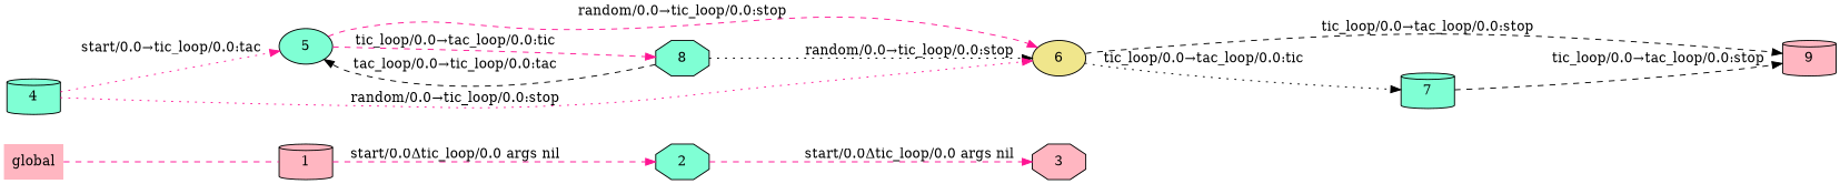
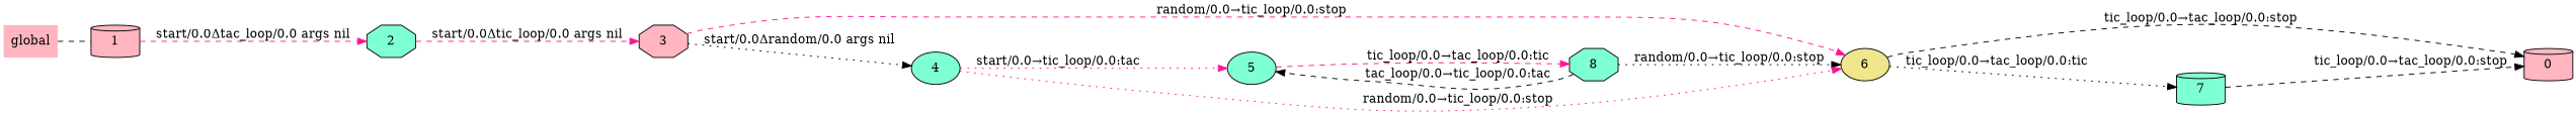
  digraph {
    rankdir=LR
    node [fillcolor=aquamarine shape=cylinder style=filled]
    edge [color=deeppink style=dashed]
    n1 [fillcolor=lightpink label=global shape=plaintext]
    n2 [fillcolor=lightpink label=1]
    n3 [label=2 shape=octagon]
-   n4 [fillcolor=lightpink label=9]
+   n4 [fillcolor=lightpink label=0]
    n5 [fillcolor=lightpink label=3 shape=octagon]
    n6 [label=5 shape=ellipse]
    n7 [fillcolor=khaki label=6 shape=ellipse]
    n8 [label=8 shape=octagon]
    n9 [label=7]
-   n10 [label=4]
-   n1 -> n2 [arrowhead=none]
-   n2 -> n3 [label="start/0.0Δtic_loop/0.0 args nil"]
+   n10 [label=4 shape=ellipse]
+   n1 -> n2 [arrowhead=none color=black]
+   n2 -> n3 [label="start/0.0Δtac_loop/0.0 args nil"]
    n3 -> n5 [label="start/0.0Δtic_loop/0.0 args nil"]
-   n6 -> n7 [label="random/0.0→tic_loop/0.0:stop"]
+   n5 -> n10 [color=black label="start/0.0Δrandom/0.0 args nil" style=dotted]
+   n5 -> n7 [label="random/0.0→tic_loop/0.0:stop"]
    n6 -> n8 [label="tic_loop/0.0→tac_loop/0.0:tic"]
    n7 -> n4 [color=black label="tic_loop/0.0→tac_loop/0.0:stop"]
    n7 -> n9 [color=black label="tic_loop/0.0→tac_loop/0.0:tic" style=dotted]
    n8 -> n6 [color=black label="tac_loop/0.0→tic_loop/0.0:tac"]
    n8 -> n7 [color=black label="random/0.0→tic_loop/0.0:stop" style=dotted]
    n9 -> n4 [color=black label="tic_loop/0.0→tac_loop/0.0:stop"]
    n10 -> n6 [label="start/0.0→tic_loop/0.0:tac" style=dotted]
    n10 -> n7 [label="random/0.0→tic_loop/0.0:stop" style=dotted]
  }
